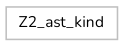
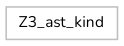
  digraph {
    rankdir=TB
    fontname=Nunito
-   n1 [color=grey75 fillcolor=white fontname=Nunito fontsize=10 height=0.2 label=Z2_ast_kind shape=record style=filled width=0.4]
+   n1 [color=grey75 fillcolor=white fontname=Nunito fontsize=10 height=0.2 label=Z3_ast_kind shape=record style=filled width=0.4]
  }
